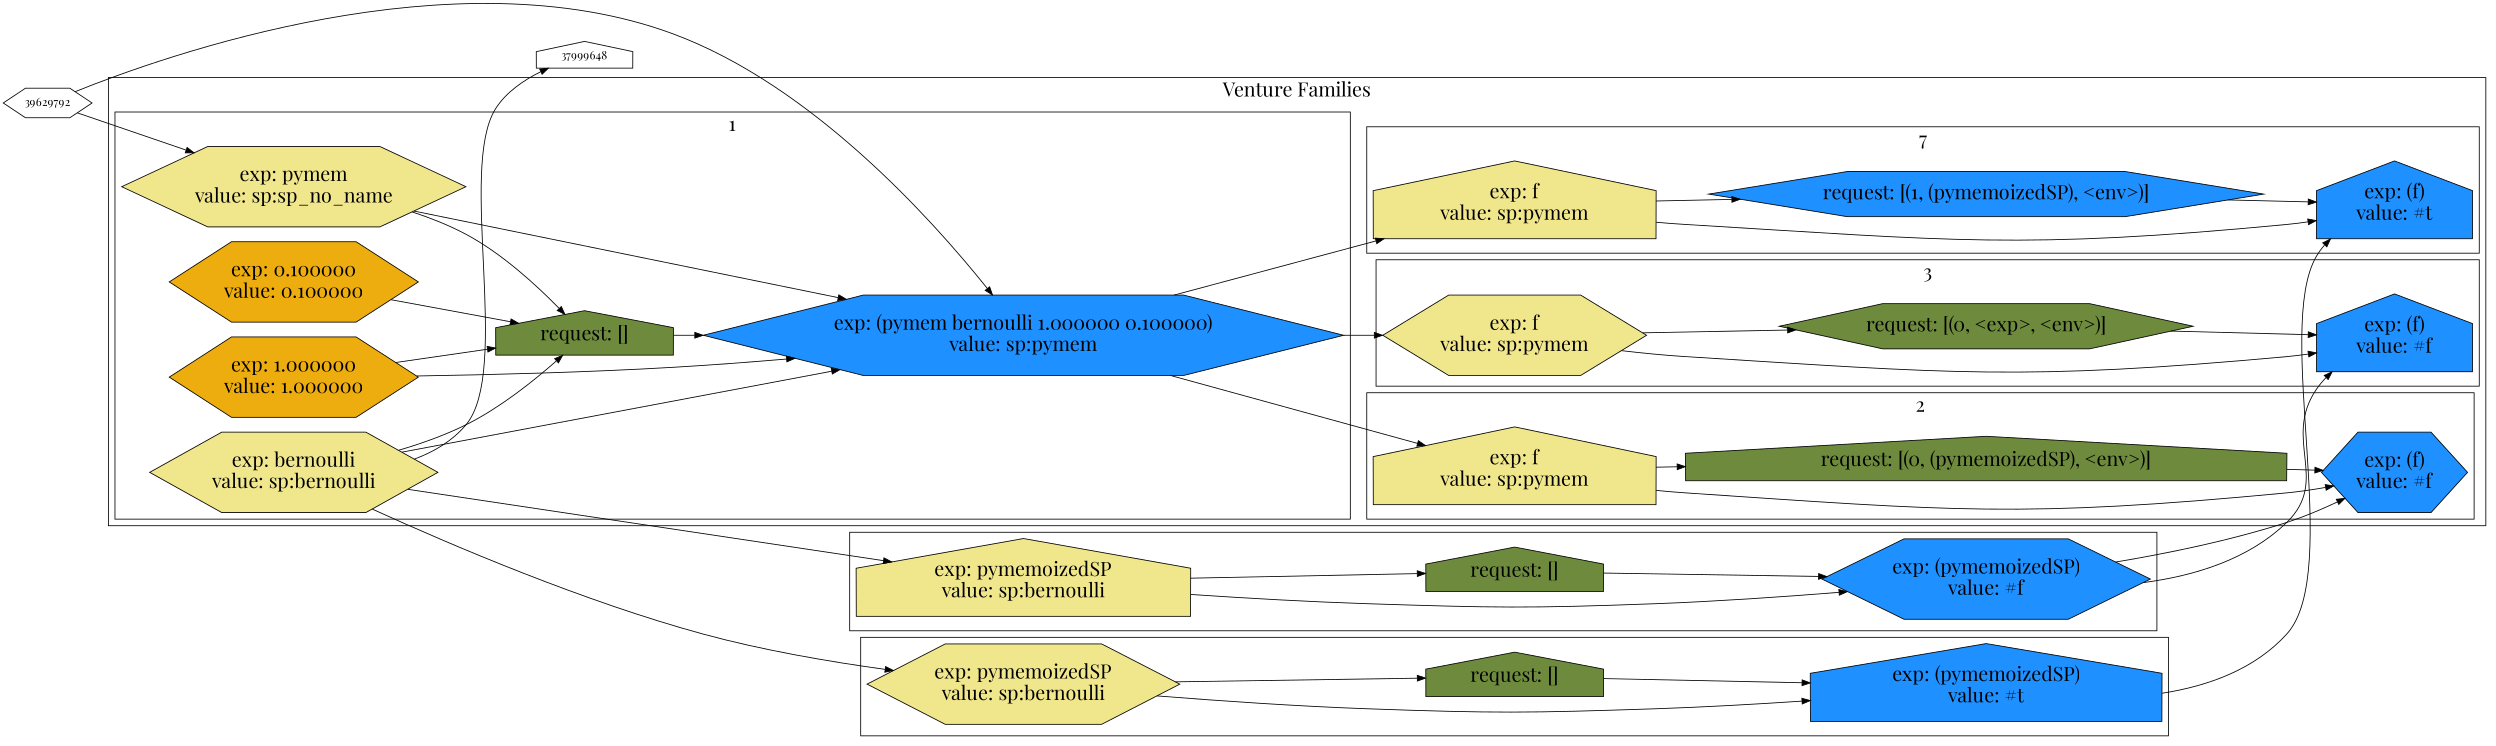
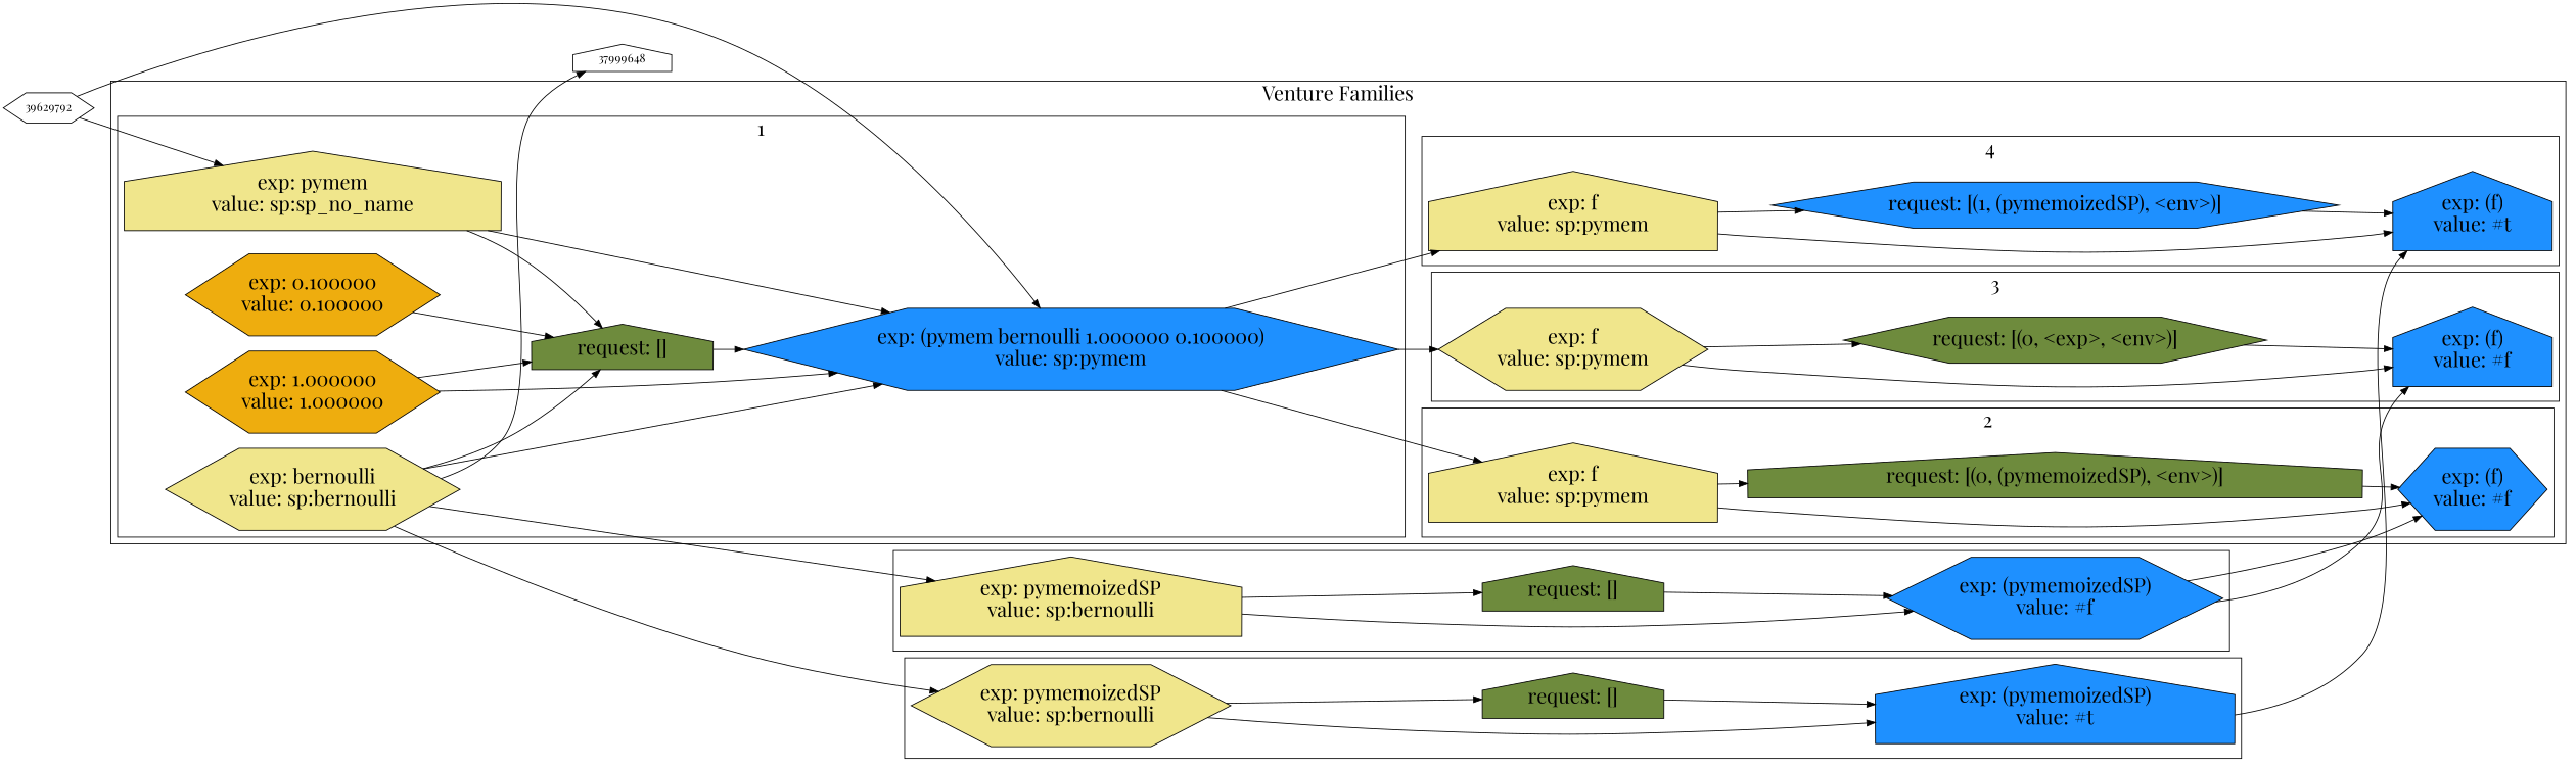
  digraph {
    fontname="Playfair Display"
    fontsize=24
    rankdir=LR
    node [fillcolor=dodgerblue fontname="Playfair Display" fontsize=24 shape=house style=filled]
    edge [arrowhead=normal color=black fontname="Playfair Display" style=solid]
    n1 [label="exp: (pymem bernoulli 1.000000 0.100000)\nvalue: sp:pymem" shape=hexagon]
    n2 [fillcolor=darkolivegreen4 label="request: []"]
-   n3 [fillcolor=khaki label="exp: pymem\nvalue: sp:sp_no_name" shape=hexagon]
+   n3 [fillcolor=khaki label="exp: pymem\nvalue: sp:sp_no_name"]
    n4 [fillcolor=khaki label="exp: bernoulli\nvalue: sp:bernoulli" shape=hexagon]
    n5 [fillcolor=darkgoldenrod2 label="exp: 1.000000\nvalue: 1.000000" shape=hexagon]
    n6 [fillcolor=darkgoldenrod2 label="exp: 0.100000\nvalue: 0.100000" shape=hexagon]
    n7 [label="exp: (f)\nvalue: #f" shape=hexagon]
    n8 [fillcolor=darkolivegreen4 label="request: [(0, (pymemoizedSP), <env>)]"]
    n9 [fillcolor=khaki label="exp: f\nvalue: sp:pymem"]
    n10 [label="exp: (f)\nvalue: #f"]
    n11 [fillcolor=darkolivegreen4 label="request: [(0, <exp>, <env>)]" shape=hexagon]
    n12 [fillcolor=khaki label="exp: f\nvalue: sp:pymem" shape=hexagon]
    n13 [label="exp: (f)\nvalue: #t"]
    n14 [label="request: [(1, (pymemoizedSP), <env>)]" shape=hexagon]
    n15 [fillcolor=khaki label="exp: f\nvalue: sp:pymem"]
    n16 [label="exp: (pymemoizedSP)\nvalue: #f" shape=hexagon]
    n17 [fillcolor=darkolivegreen4 label="request: []"]
    n18 [fillcolor=khaki label="exp: pymemoizedSP\nvalue: sp:bernoulli"]
    n19 [label="exp: (pymemoizedSP)\nvalue: #t"]
    n20 [fillcolor=darkolivegreen4 label="request: []"]
    n21 [fillcolor=khaki label="exp: pymemoizedSP\nvalue: sp:bernoulli" shape=hexagon]
    37999648 [fillcolor="" fontsize="" style=""]
    39629792 [shape=hexagon fillcolor="" fontsize="" style=""]
    subgraph cluster_1 {
      label="Venture Families"
      subgraph cluster_2 {
        label=1
        n1
        n2
        n3
        n4
        n5
        n6
      }
      subgraph cluster_3 {
        label=2
        n7
        n8
        n9
      }
      subgraph cluster_4 {
        label=3
        n10
        n11
        n12
      }
      subgraph cluster_5 {
-       label=7
+       label=4
        n13
        n14
        n15
      }
    }
    subgraph cluster_6 {
      n16
      n17
      n18
    }
    subgraph cluster_7 {
      n19
      n20
      n21
    }
    n1 -> n9
    n1 -> n12
    n1 -> n15
    n2 -> n1
    n3 -> n1
    n3 -> n2
    n4 -> n1
    n4 -> n2
    n4 -> n18
    n4 -> n21
    n4 -> 37999648
    n5 -> n1
    n5 -> n2
    n6 -> n2
    n8 -> n7
    n9 -> n7
    n9 -> n8
    n11 -> n10
    n12 -> n10
    n12 -> n11
    n14 -> n13
    n15 -> n13
    n15 -> n14
    n16 -> n7
    n16 -> n10
    n17 -> n16
    n18 -> n16
    n18 -> n17
    n19 -> n13
    n20 -> n19
    n21 -> n19
    n21 -> n20
    39629792 -> n1
    39629792 -> n3
  }
